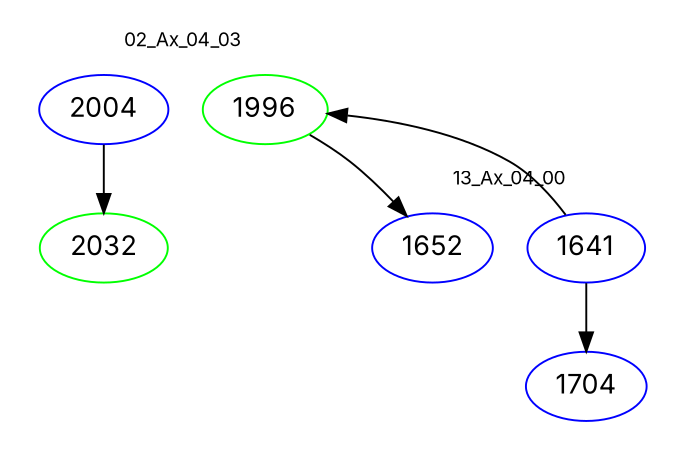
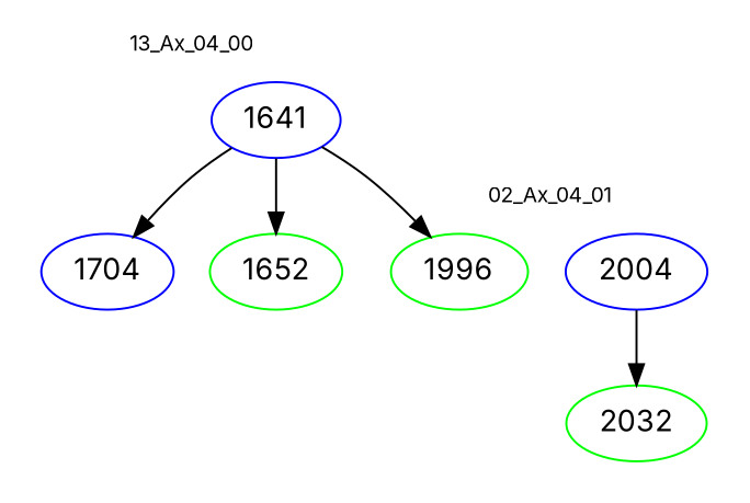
  digraph {
    fontname=Inter
    node [color=blue fontname=Inter]
    edge [color=black fontname=Inter]
    n1 [label=2004]
    n2 [color=green label=1996]
    n3 [color=green label=2032]
    n4 [label=1641]
    n5 [label=1704]
-   n6 [label=1652]
+   n6 [color=green label=1652]
    subgraph cluster_1 {
      color=white
      fontsize=10
-     label="02_Ax_04_03"
+     label="02_Ax_04_01"
      n1
      n2
      n3
    }
    subgraph cluster_2 {
      color=white
      fontsize=10
      label="13_Ax_04_00"
      n4
      n5
      n6
    }
    n1 -> n3
    n4 -> n2
    n4 -> n5
-   n2 -> n6
+   n4 -> n6
  }
